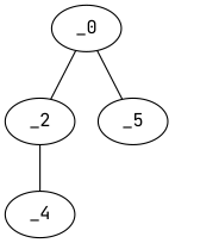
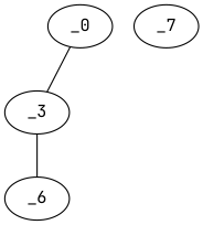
  graph {
    fontname="JetBrains Mono"
    node [charge=0 chem=4 fontname="JetBrains Mono" symbol="N  " y=0]
    edge [fontname="JetBrains Mono" valence=1]
    n1 [label=_0 x=4.5981 y=0.5]
-   _2 [charge=1 chem=1 symbol="C  " x=3.7321]
-   _5 [chem=1 symbol="C  " x=5.4641]
-   _4 [x=2.866 y=-0.5]
+   _2 [charge=1 chem=1 symbol="C  " x=3.7321 label=_3]
+   _4 [x=2.866 y=-0.5 label=_6]
+   _7 [charge=-1 chem=10 symbol="Br " x=3.2321 y=0.866]
    n1 -- _2
-   n1 -- _5
    _2 -- _4
  }
